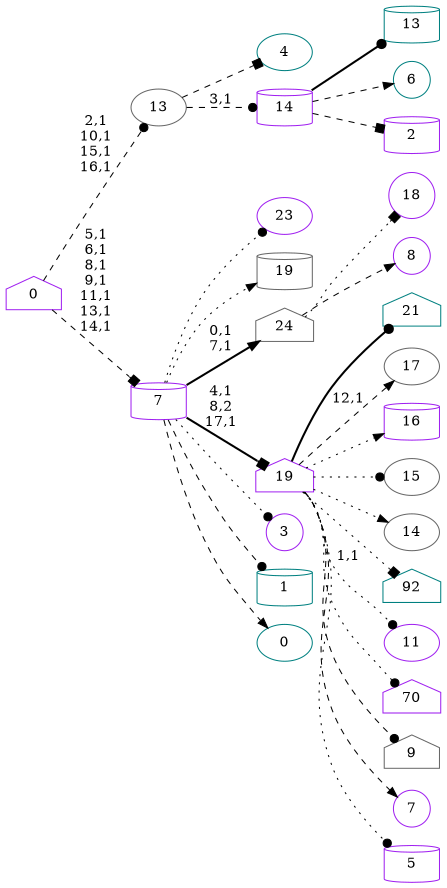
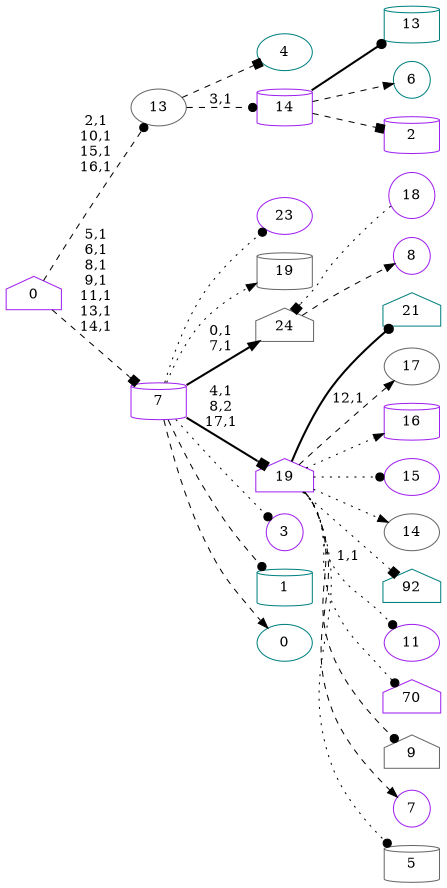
  digraph {
    rankdir=LR
    node [color=purple shape=ellipse]
    edge [arrowhead=dot style=dashed]
    n1 [color=teal label=21 shape=house]
    n2 [label=23]
    n3 [color=gray40 label=19 shape=cylinder]
    n4 [label=18 shape=circle]
    n5 [color=gray40 label=17]
    n6 [label=16 shape=cylinder]
-   n7 [color=gray40 label=15]
+   n7 [label=15]
    n8 [color=gray40 label=14]
    n9 [color=teal label=13 shape=cylinder]
    n10 [color=teal label=92 shape=house]
    n11 [label=11]
    n12 [label=70 shape=house]
    n13 [color=gray40 label=9 shape=house]
    n14 [label=8 shape=circle]
    24 [color=gray40 shape=house]
    n16 [label=7 shape=circle]
    n17 [color=teal label=6 shape=circle]
-   n18 [label=5 shape=cylinder]
+   n18 [color=gray40 label=5 shape=cylinder]
    19 [shape=house]
    n20 [color=teal label=4]
    n21 [label=3 shape=circle]
    n22 [label=2 shape=cylinder]
    14 [shape=cylinder]
    13 [color=gray40]
    n25 [color=teal label=1 shape=cylinder]
    n26 [color=teal label=0]
    7 [shape=cylinder]
    0 [shape=house]
-   24 -> n4 [arrowhead=box style=dotted]
+   n4 -> 24 [arrowhead=box style=dotted]
    24 -> n14 [arrowhead=normal]
    19 -> n1 [style=bold]
    19 -> n5 [arrowhead=normal label="12,1"]
    19 -> n6 [arrowhead=normal style=dotted]
    19 -> n7 [style=dotted]
    19 -> n8 [arrowhead=normal style=dotted]
    19 -> n10 [arrowhead=box style=dotted]
    19 -> n11 [label="1,1" style=dotted]
    19 -> n12 [style=dotted]
    19 -> n13
    19 -> n16 [arrowhead=normal]
    19 -> n18 [style=dotted]
    14 -> n9 [style=bold]
    14 -> n17 [arrowhead=normal]
    14 -> n22 [arrowhead=box]
    13 -> n20 [arrowhead=box]
    13 -> 14 [label="3,1"]
    7 -> n2 [style=dotted]
    7 -> n3 [arrowhead=normal style=dotted]
    7 -> 24 [arrowhead=normal label="0,1\n7,1" style=bold]
    7 -> 19 [arrowhead=box label="4,1\n8,2\n17,1" style=bold]
    7 -> n21 [style=dotted]
    7 -> n25
    7 -> n26 [arrowhead=normal]
    0 -> 13 [label="2,1\n10,1\n15,1\n16,1"]
    0 -> 7 [arrowhead=box label="5,1\n6,1\n8,1\n9,1\n11,1\n13,1\n14,1"]
  }
